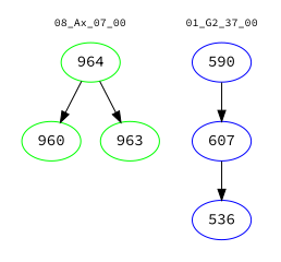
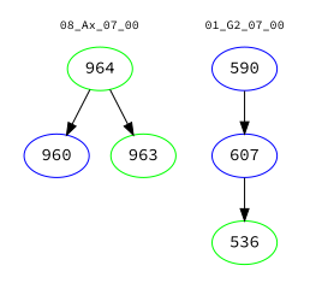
  digraph {
    fontname="Source Code Pro"
    node [color=green fontname="Source Code Pro"]
    edge [color=black fontname="Source Code Pro"]
    n1 [label=964]
-   n2 [label=960]
+   n2 [color=blue label=960]
    n3 [label=963]
    n4 [color=blue label=590]
-   n5 [color=blue label=536]
+   n5 [label=536]
    n6 [color=blue label=607]
    subgraph cluster_1 {
      color=white
      fontsize=10
      label="08_Ax_07_00"
      n1
      n2
      n3
    }
    subgraph cluster_2 {
      color=white
      fontsize=10
-     label="01_G2_37_00"
+     label="01_G2_07_00"
      n4
      n5
      n6
    }
    n1 -> n2
    n1 -> n3
    n4 -> n6
    n6 -> n5
  }
